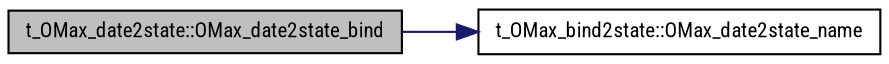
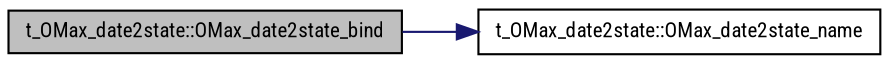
  digraph {
    rankdir=LR
    fontname="Roboto Condensed"
    node [color=black fontname="Roboto Condensed" fontsize=10 shape=record]
    n1 [fillcolor=grey75 fontcolor=black height=0.2 label="t_OMax_date2state::OMax_date2state_bind" style=filled width=0.4]
-   n2 [height=0.2 label="t_OMax_bind2state::OMax_date2state_name" width=0.4]
+   n2 [height=0.2 label="t_OMax_date2state::OMax_date2state_name" width=0.4]
    n1 -> n2 [color=midnightblue fontname="Roboto Condensed" fontsize=10 labelfontname=FreeSans labelfontsize=10 style=solid]
  }
